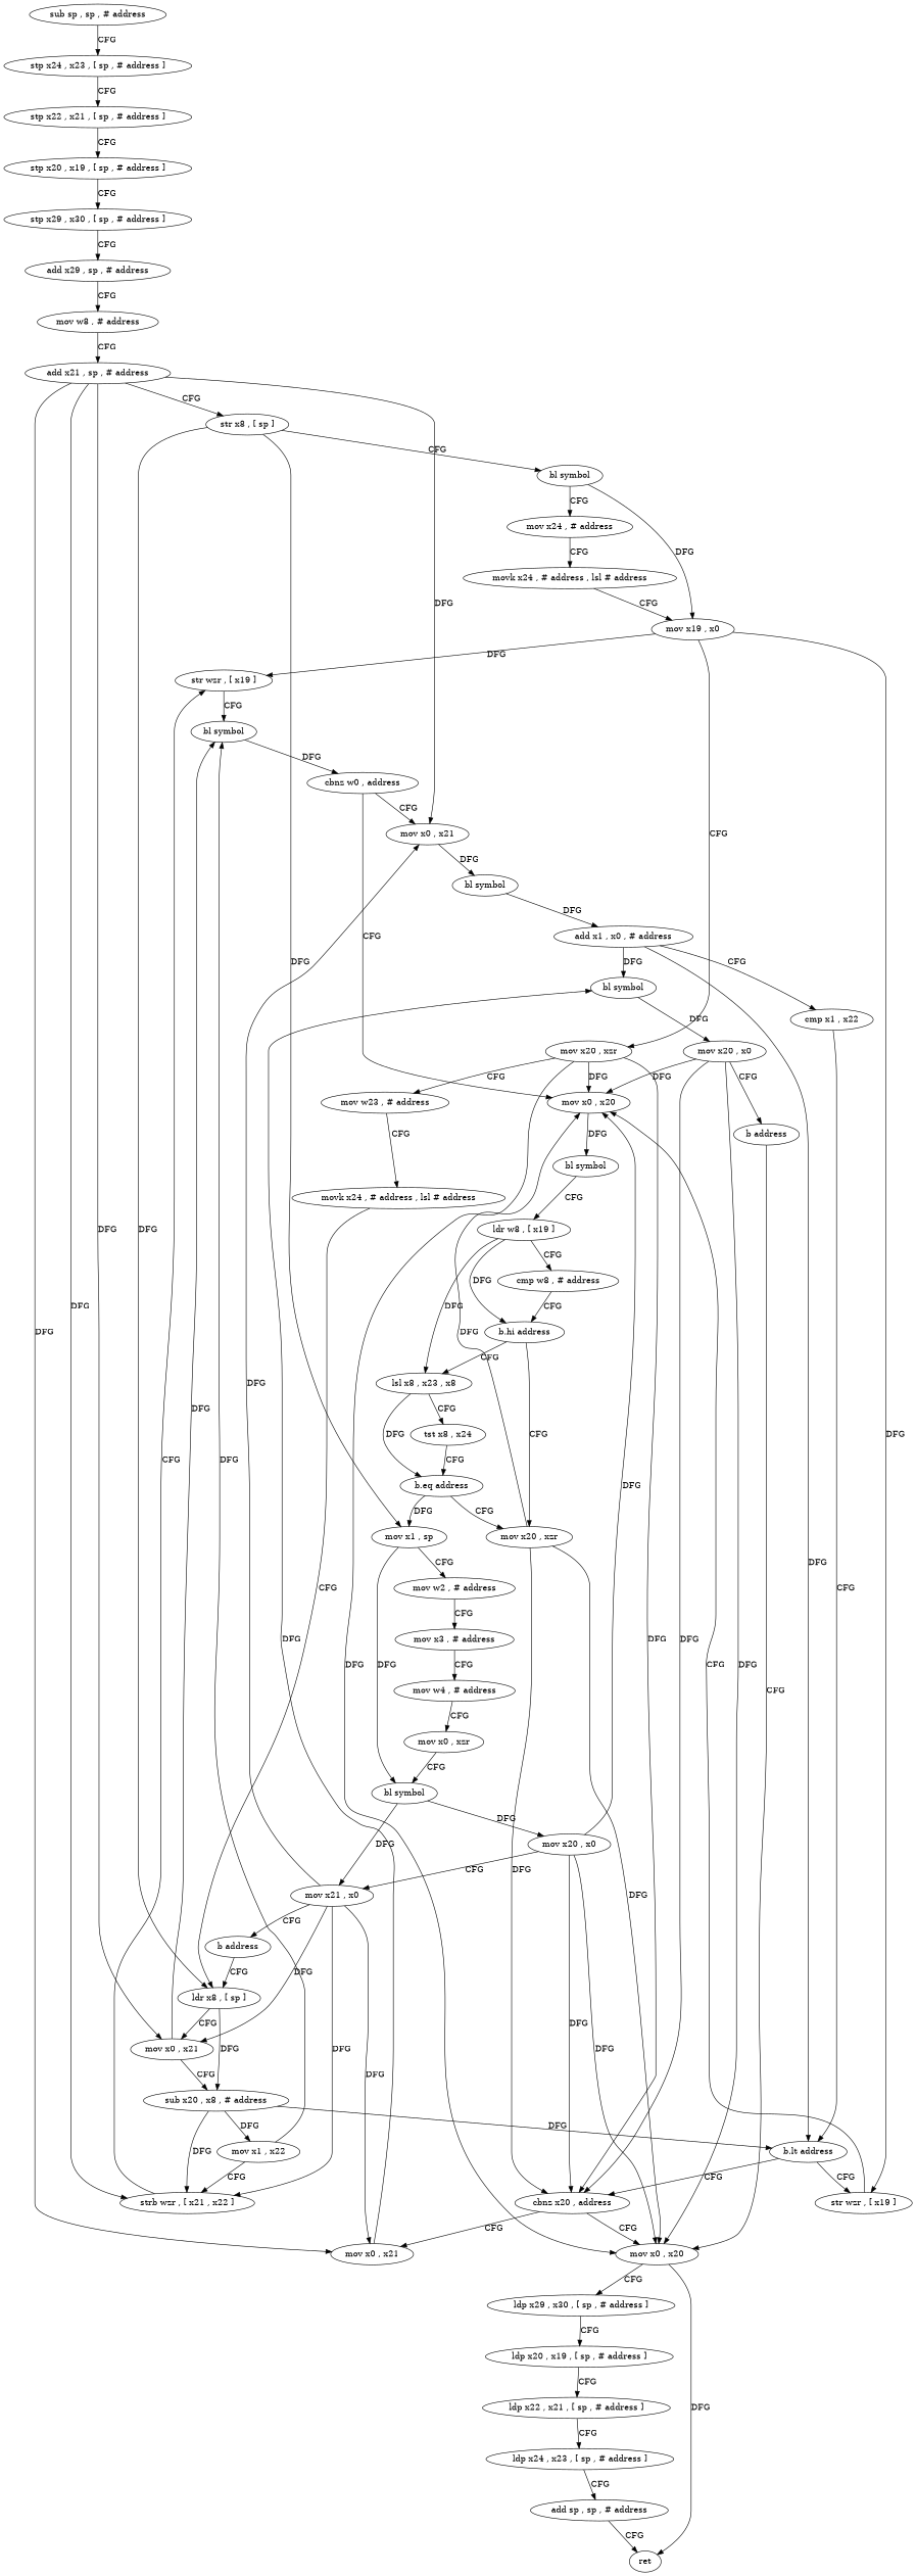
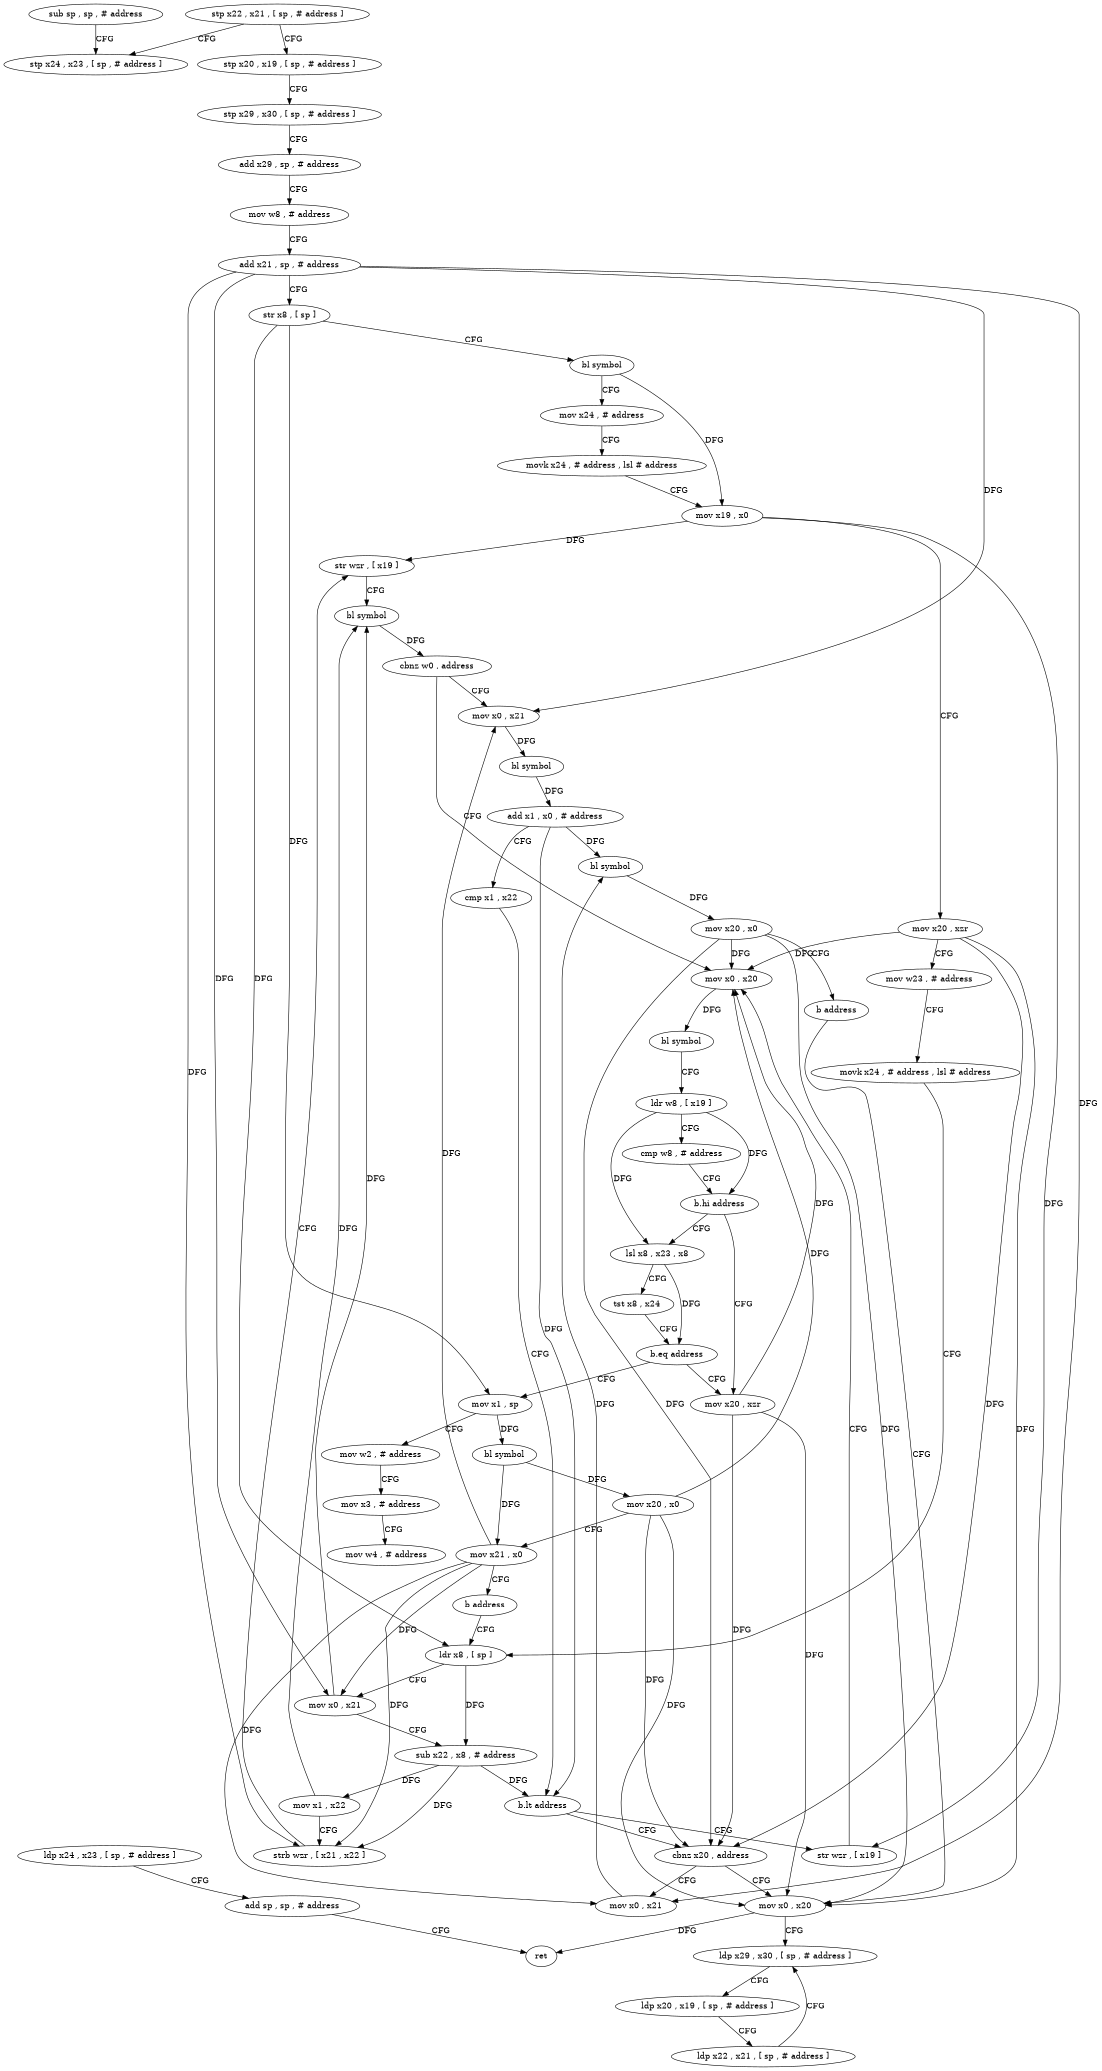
  digraph {
    n1 [label="sub sp , sp , # address"]
    n2 [label="stp x24 , x23 , [ sp , # address ]"]
    n3 [label="stp x22 , x21 , [ sp , # address ]"]
    n4 [label="stp x20 , x19 , [ sp , # address ]"]
    n5 [label="stp x29 , x30 , [ sp , # address ]"]
    n6 [label="add x29 , sp , # address"]
    n7 [label="mov w8 , # address"]
    n8 [label="add x21 , sp , # address"]
    n9 [label="str x8 , [ sp ]"]
    n10 [label="mov x0 , x21"]
    n11 [label="mov x0 , x21"]
    n12 [label="mov x0 , x21"]
    n13 [label="strb wzr , [ x21 , x22 ]"]
    n14 [label="bl symbol"]
    n15 [label="ldr x8 , [ sp ]"]
    n16 [label="mov x1 , sp"]
    n17 [label="bl symbol"]
    n18 [label="bl symbol"]
-   n19 [label="sub x20 , x8 , # address"]
+   n19 [label="sub x22 , x8 , # address"]
    n20 [label="bl symbol"]
    n21 [label="str wzr , [ x19 ]"]
    n22 [label="mov x24 , # address"]
    n23 [label="mov x19 , x0"]
    n24 [label="mov w2 , # address"]
    n25 [label="bl symbol"]
    n26 [label="movk x24 , # address , lsl # address"]
    n27 [label="mov x20 , xzr"]
    n28 [label="str wzr , [ x19 ]"]
    n29 [label="mov w23 , # address"]
    n30 [label="mov x0 , x20"]
    n31 [label="cbnz x20 , address"]
    n32 [label="mov x0 , x20"]
    n33 [label="ldr w8 , [ x19 ]"]
    n34 [label="cmp w8 , # address"]
    n35 [label="b.hi address"]
    n36 [label="lsl x8 , x23 , x8"]
    n37 [label="movk x24 , # address , lsl # address"]
    n38 [label="bl symbol"]
    n39 [label="ldp x29 , x30 , [ sp , # address ]"]
    n40 [label=ret]
    n41 [label="b.lt address"]
    n42 [label="mov x1 , x22"]
    n43 [label="mov x20 , xzr"]
    n44 [label="tst x8 , x24"]
    n45 [label="b.eq address"]
    n46 [label="add x1 , x0 , # address"]
    n47 [label="cmp x1 , x22"]
    n48 [label="mov x20 , x0"]
    n49 [label="ldp x20 , x19 , [ sp , # address ]"]
    n50 [label="mov x3 , # address"]
    n51 [label="mov x20 , x0"]
    n52 [label="mov x21 , x0"]
    n53 [label="mov w4 , # address"]
-   n54 [label="mov x0 , xzr"]
    n55 [label="b address"]
    n56 [label="ldp x22 , x21 , [ sp , # address ]"]
    n57 [label="ldp x24 , x23 , [ sp , # address ]"]
    n58 [label="add sp , sp , # address"]
    n59 [label="b address"]
    n60 [label="cbnz w0 , address"]
    n1 -> n2 [label=CFG]
-   n2 -> n3 [label=CFG]
+   n3 -> n2 [label=CFG]
    n3 -> n4 [label=CFG]
    n4 -> n5 [label=CFG]
    n5 -> n6 [label=CFG]
    n6 -> n7 [label=CFG]
    n7 -> n8 [label=CFG]
    n8 -> n9 [label=CFG]
    n8 -> n10 [label=DFG]
    n8 -> n11 [label=DFG]
    n8 -> n12 [label=DFG]
    n8 -> n13 [label=DFG]
    n9 -> n14 [label=CFG]
    n9 -> n15 [label=DFG]
    n9 -> n16 [label=DFG]
    n10 -> n17 [label=DFG]
    n11 -> n18 [label=DFG]
    n12 -> n19 [label=CFG]
    n12 -> n20 [label=DFG]
    n13 -> n21 [label=CFG]
    n14 -> n22 [label=CFG]
    n14 -> n23 [label=DFG]
    n15 -> n12 [label=CFG]
    n15 -> n19 [label=DFG]
    n16 -> n24 [label=CFG]
    n16 -> n25 [label=DFG]
    n17 -> n46 [label=DFG]
    n18 -> n48 [label=DFG]
    n19 -> n13 [label=DFG]
    n19 -> n41 [label=DFG]
    n19 -> n42 [label=DFG]
    n20 -> n60 [label=DFG]
    n21 -> n20 [label=CFG]
    n22 -> n26 [label=CFG]
    n23 -> n21 [label=DFG]
    n23 -> n27 [label=CFG]
    n23 -> n28 [label=DFG]
    n24 -> n50 [label=CFG]
    n25 -> n51 [label=DFG]
    n25 -> n52 [label=DFG]
    n26 -> n23 [label=CFG]
    n27 -> n29 [label=CFG]
    n27 -> n30 [label=DFG]
    n27 -> n31 [label=DFG]
    n27 -> n32 [label=DFG]
    n28 -> n30 [label=CFG]
    n29 -> n37 [label=CFG]
    n30 -> n38 [label=DFG]
    n31 -> n11 [label=CFG]
    n31 -> n32 [label=CFG]
    n32 -> n39 [label=CFG]
    n32 -> n40 [label=DFG]
    n33 -> n34 [label=CFG]
    n33 -> n35 [label=DFG]
    n33 -> n36 [label=DFG]
    n34 -> n35 [label=CFG]
    n35 -> n36 [label=CFG]
    n35 -> n43 [label=CFG]
    n36 -> n44 [label=CFG]
    n36 -> n45 [label=DFG]
    n37 -> n15 [label=CFG]
    n38 -> n33 [label=CFG]
    n39 -> n49 [label=CFG]
    n41 -> n28 [label=CFG]
    n41 -> n31 [label=CFG]
    n42 -> n13 [label=CFG]
    n42 -> n20 [label=DFG]
    n43 -> n30 [label=DFG]
    n43 -> n31 [label=DFG]
    n43 -> n32 [label=DFG]
    n44 -> n45 [label=CFG]
-   n45 -> n16 [label=DFG]
+   n45 -> n16 [label=CFG]
    n45 -> n43 [label=CFG]
    n46 -> n18 [label=DFG]
    n46 -> n41 [label=DFG]
    n46 -> n47 [label=CFG]
    n47 -> n41 [label=CFG]
    n48 -> n30 [label=DFG]
    n48 -> n31 [label=DFG]
    n48 -> n32 [label=DFG]
    n48 -> n59 [label=CFG]
    n49 -> n56 [label=CFG]
    n50 -> n53 [label=CFG]
    n51 -> n30 [label=DFG]
    n51 -> n31 [label=DFG]
    n51 -> n32 [label=DFG]
    n51 -> n52 [label=CFG]
    n52 -> n10 [label=DFG]
    n52 -> n11 [label=DFG]
    n52 -> n12 [label=DFG]
    n52 -> n13 [label=DFG]
    n52 -> n55 [label=CFG]
-   n53 -> n54 [label=CFG]
-   n54 -> n25 [label=CFG]
    n55 -> n15 [label=CFG]
-   n56 -> n57 [label=CFG]
+   n56 -> n39 [label=CFG]
    n57 -> n58 [label=CFG]
    n58 -> n40 [label=CFG]
    n59 -> n32 [label=CFG]
    n60 -> n10 [label=CFG]
    n60 -> n30 [label=CFG]
  }
